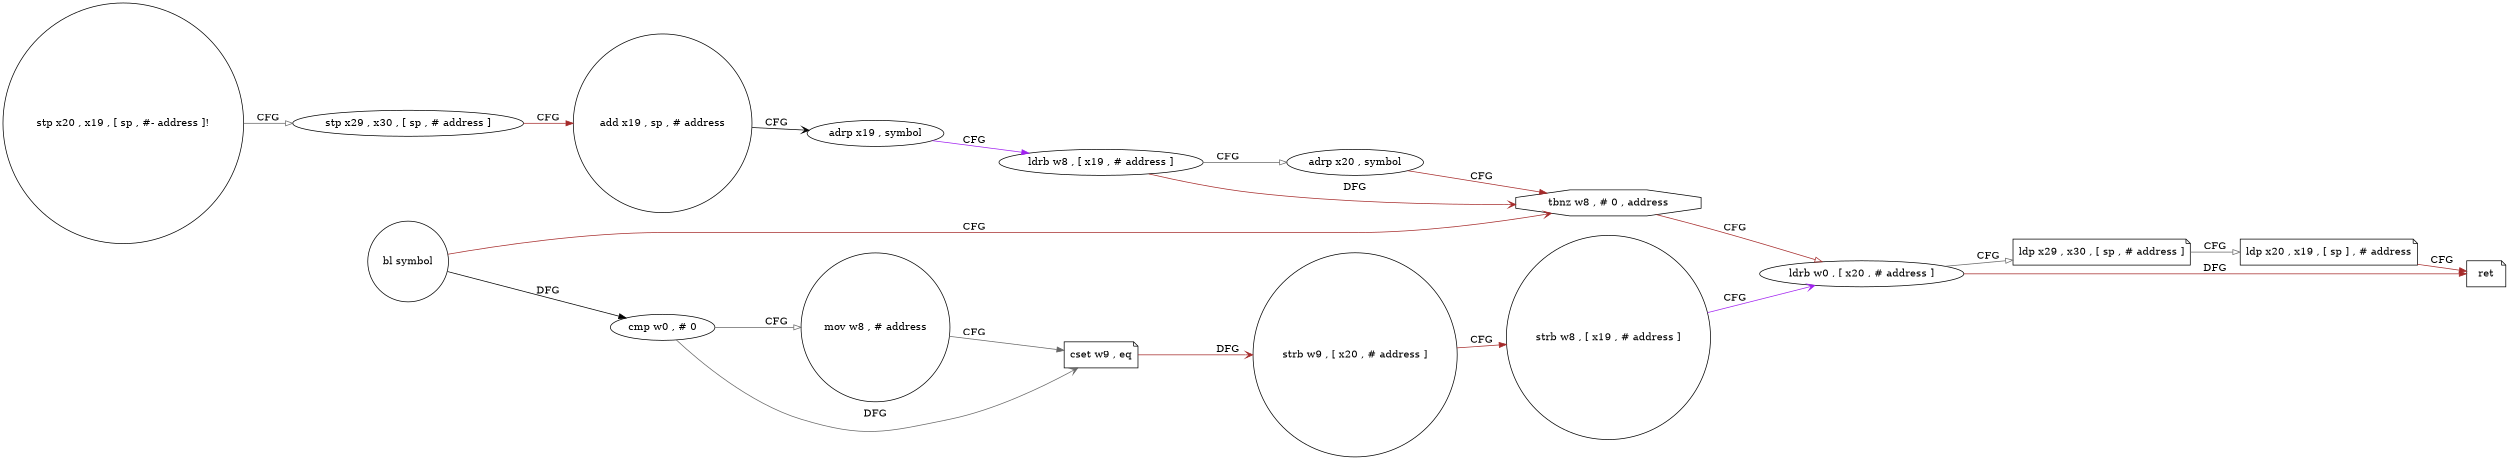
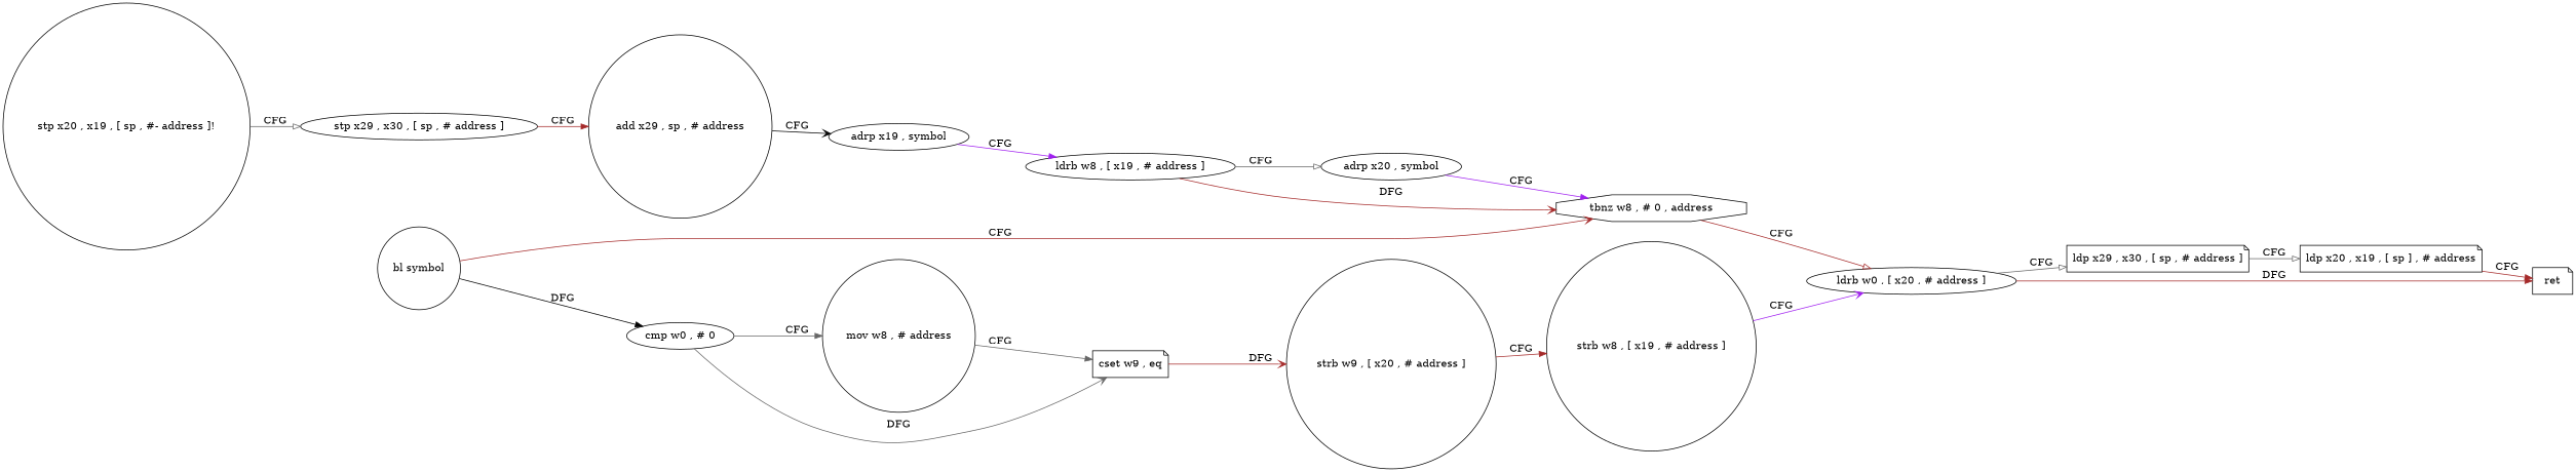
  digraph {
    rankdir=LR
    node [shape=circle]
    edge [arrowhead=normal color=brown]
    n1 [label="stp x20 , x19 , [ sp , #- address ]!"]
    n2 [label="stp x29 , x30 , [ sp , # address ]" shape=ellipse]
-   n3 [label="add x19 , sp , # address"]
+   n3 [label="add x29 , sp , # address"]
    n4 [label="adrp x19 , symbol" shape=ellipse]
    n5 [label="ldrb w8 , [ x19 , # address ]" shape=ellipse]
    n6 [label="adrp x20 , symbol" shape=ellipse]
    n7 [label="tbnz w8 , # 0 , address" shape=octagon]
    n8 [label="ldrb w0 , [ x20 , # address ]" shape=ellipse]
    n9 [label="ldp x29 , x30 , [ sp , # address ]" shape=note]
    n10 [label=ret shape=note]
    n11 [label="bl symbol"]
    n12 [label="cmp w0 , # 0" shape=ellipse]
    n13 [label="ldp x20 , x19 , [ sp ] , # address" shape=note]
    n14 [label="mov w8 , # address"]
    n15 [label="cset w9 , eq" shape=note]
    n16 [label="strb w9 , [ x20 , # address ]"]
    n17 [label="strb w8 , [ x19 , # address ]"]
    n1 -> n2 [arrowhead=onormal color=gray40 label=CFG]
    n2 -> n3 [label=CFG]
    n3 -> n4 [arrowhead=vee color=black label=CFG]
    n4 -> n5 [color=purple label=CFG]
    n5 -> n6 [arrowhead=onormal color=gray40 label=CFG]
    n5 -> n7 [arrowhead=vee label=DFG]
-   n6 -> n7 [label=CFG]
+   n6 -> n7 [color=purple label=CFG]
    n7 -> n8 [arrowhead=onormal label=CFG]
    n8 -> n9 [arrowhead=onormal color=gray40 label=CFG]
    n8 -> n10 [label=DFG]
    n9 -> n13 [arrowhead=onormal color=gray40 label=CFG]
    n11 -> n7 [arrowhead=vee label=CFG]
    n11 -> n12 [color=black label=DFG]
-   n12 -> n14 [arrowhead=onormal color=gray40 label=CFG]
+   n12 -> n14 [color=gray40 label=CFG]
    n12 -> n15 [arrowhead=vee color=gray40 label=DFG]
    n13 -> n10 [label=CFG]
    n14 -> n15 [color=gray40 label=CFG]
    n15 -> n16 [arrowhead=vee label=DFG]
    n16 -> n17 [label=CFG]
    n17 -> n8 [arrowhead=vee color=purple label=CFG]
  }
